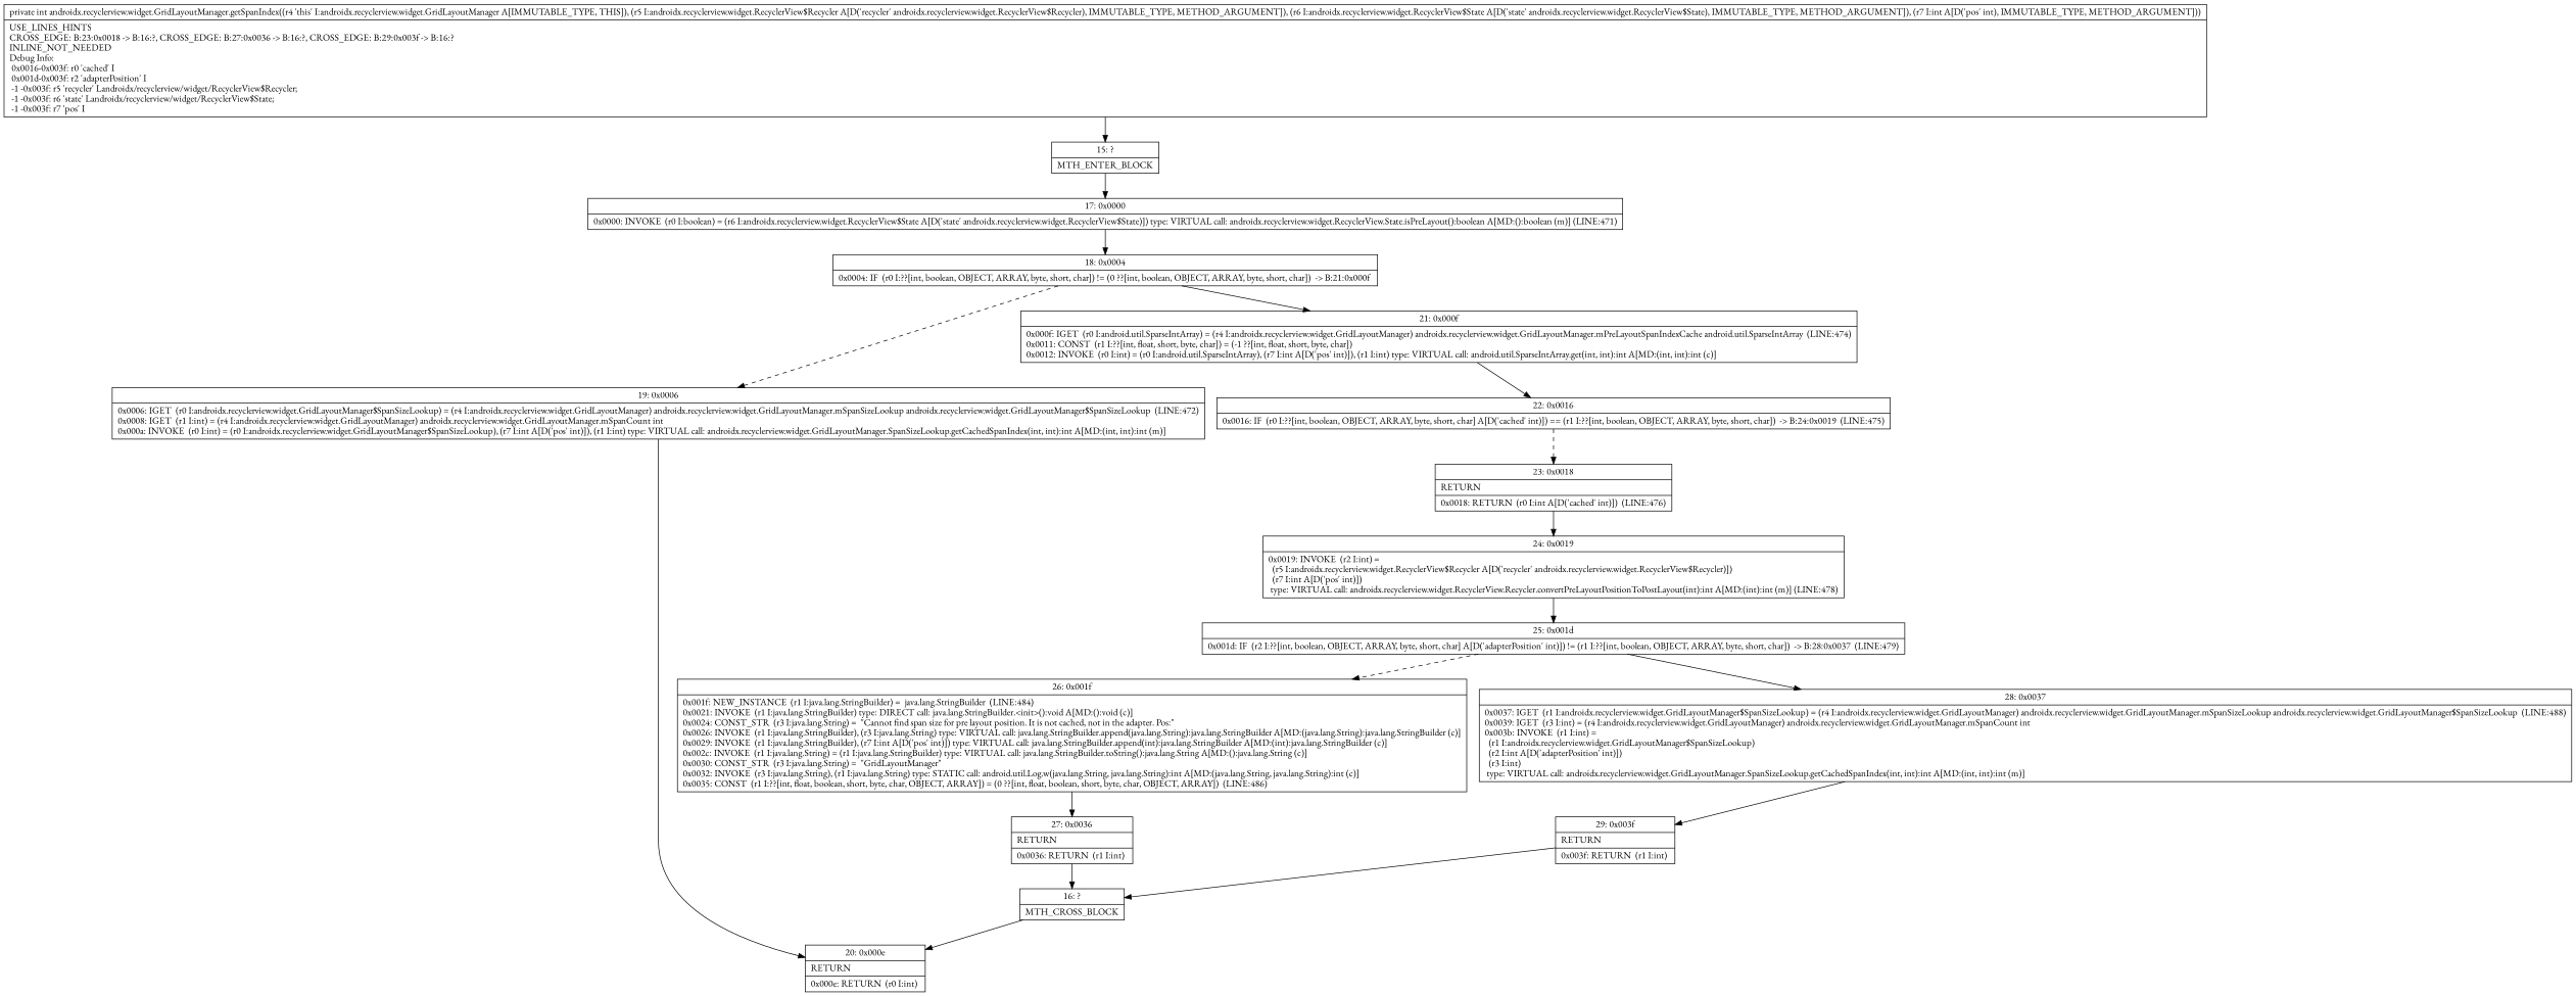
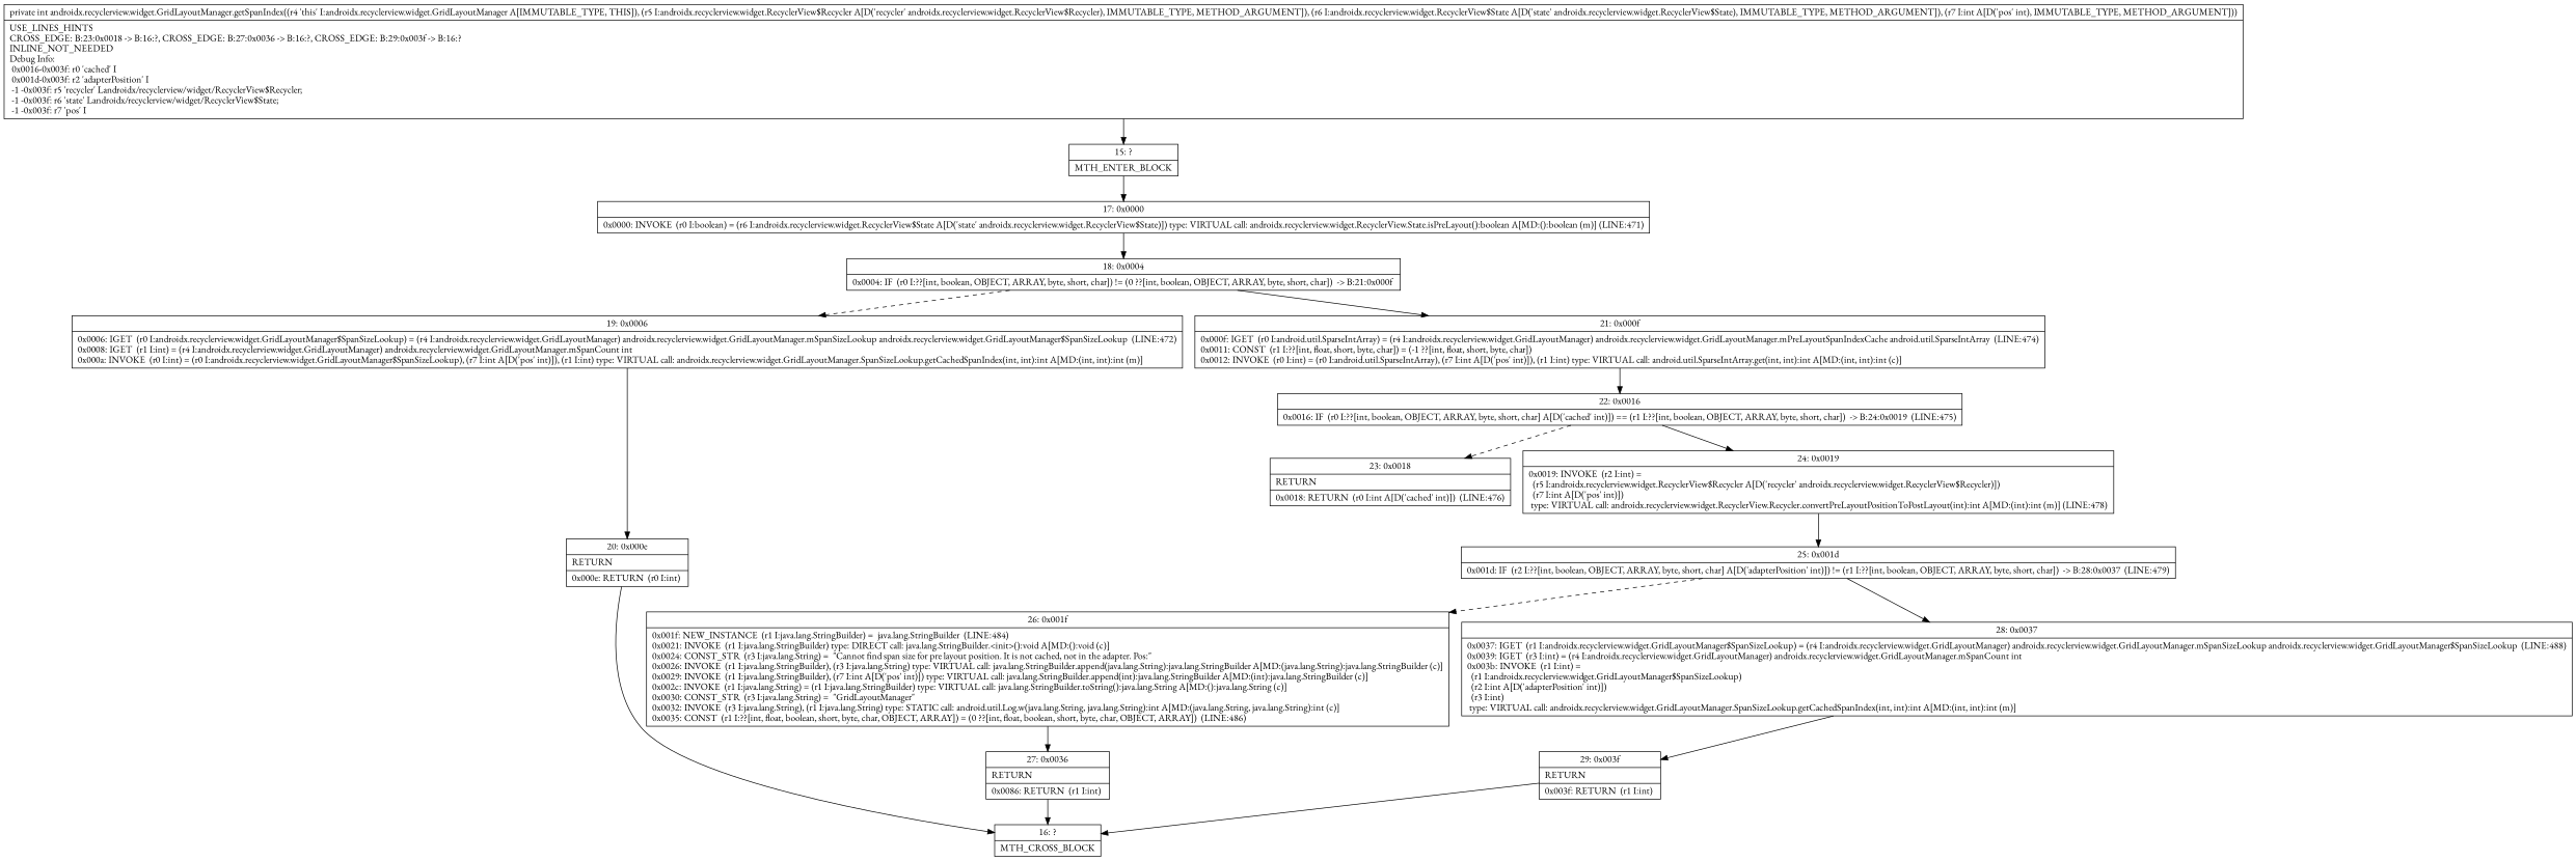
  digraph {
    fontname="EB Garamond"
    node [fontname="EB Garamond" shape=record]
    edge [fontname="EB Garamond"]
    n1 [label="{15\:\ ?|MTH_ENTER_BLOCK\l}"]
    n2 [label="{17\:\ 0x0000|0x0000: INVOKE  (r0 I:boolean) = (r6 I:androidx.recyclerview.widget.RecyclerView$State A[D('state' androidx.recyclerview.widget.RecyclerView$State)]) type: VIRTUAL call: androidx.recyclerview.widget.RecyclerView.State.isPreLayout():boolean A[MD:():boolean (m)] (LINE:471)\l}"]
    n3 [label="{18\:\ 0x0004|0x0004: IF  (r0 I:??[int, boolean, OBJECT, ARRAY, byte, short, char]) != (0 ??[int, boolean, OBJECT, ARRAY, byte, short, char])  \-\> B:21:0x000f \l}"]
    n4 [label="{19\:\ 0x0006|0x0006: IGET  (r0 I:androidx.recyclerview.widget.GridLayoutManager$SpanSizeLookup) = (r4 I:androidx.recyclerview.widget.GridLayoutManager) androidx.recyclerview.widget.GridLayoutManager.mSpanSizeLookup androidx.recyclerview.widget.GridLayoutManager$SpanSizeLookup  (LINE:472)\l0x0008: IGET  (r1 I:int) = (r4 I:androidx.recyclerview.widget.GridLayoutManager) androidx.recyclerview.widget.GridLayoutManager.mSpanCount int \l0x000a: INVOKE  (r0 I:int) = (r0 I:androidx.recyclerview.widget.GridLayoutManager$SpanSizeLookup), (r7 I:int A[D('pos' int)]), (r1 I:int) type: VIRTUAL call: androidx.recyclerview.widget.GridLayoutManager.SpanSizeLookup.getCachedSpanIndex(int, int):int A[MD:(int, int):int (m)]\l}"]
    n5 [label="{21\:\ 0x000f|0x000f: IGET  (r0 I:android.util.SparseIntArray) = (r4 I:androidx.recyclerview.widget.GridLayoutManager) androidx.recyclerview.widget.GridLayoutManager.mPreLayoutSpanIndexCache android.util.SparseIntArray  (LINE:474)\l0x0011: CONST  (r1 I:??[int, float, short, byte, char]) = (\-1 ??[int, float, short, byte, char]) \l0x0012: INVOKE  (r0 I:int) = (r0 I:android.util.SparseIntArray), (r7 I:int A[D('pos' int)]), (r1 I:int) type: VIRTUAL call: android.util.SparseIntArray.get(int, int):int A[MD:(int, int):int (c)]\l}"]
    n6 [label="{20\:\ 0x000e|RETURN\l|0x000e: RETURN  (r0 I:int) \l}"]
    n7 [label="{22\:\ 0x0016|0x0016: IF  (r0 I:??[int, boolean, OBJECT, ARRAY, byte, short, char] A[D('cached' int)]) == (r1 I:??[int, boolean, OBJECT, ARRAY, byte, short, char])  \-\> B:24:0x0019  (LINE:475)\l}"]
    n8 [label="{16\:\ ?|MTH_CROSS_BLOCK\l}"]
    n9 [label="{23\:\ 0x0018|RETURN\l|0x0018: RETURN  (r0 I:int A[D('cached' int)])  (LINE:476)\l}"]
    n10 [label="{24\:\ 0x0019|0x0019: INVOKE  (r2 I:int) = \l  (r5 I:androidx.recyclerview.widget.RecyclerView$Recycler A[D('recycler' androidx.recyclerview.widget.RecyclerView$Recycler)])\l  (r7 I:int A[D('pos' int)])\l type: VIRTUAL call: androidx.recyclerview.widget.RecyclerView.Recycler.convertPreLayoutPositionToPostLayout(int):int A[MD:(int):int (m)] (LINE:478)\l}"]
    n11 [label="{25\:\ 0x001d|0x001d: IF  (r2 I:??[int, boolean, OBJECT, ARRAY, byte, short, char] A[D('adapterPosition' int)]) != (r1 I:??[int, boolean, OBJECT, ARRAY, byte, short, char])  \-\> B:28:0x0037  (LINE:479)\l}"]
    n12 [label="{26\:\ 0x001f|0x001f: NEW_INSTANCE  (r1 I:java.lang.StringBuilder) =  java.lang.StringBuilder  (LINE:484)\l0x0021: INVOKE  (r1 I:java.lang.StringBuilder) type: DIRECT call: java.lang.StringBuilder.\<init\>():void A[MD:():void (c)]\l0x0024: CONST_STR  (r3 I:java.lang.String) =  \"Cannot find span size for pre layout position. It is not cached, not in the adapter. Pos:\" \l0x0026: INVOKE  (r1 I:java.lang.StringBuilder), (r3 I:java.lang.String) type: VIRTUAL call: java.lang.StringBuilder.append(java.lang.String):java.lang.StringBuilder A[MD:(java.lang.String):java.lang.StringBuilder (c)]\l0x0029: INVOKE  (r1 I:java.lang.StringBuilder), (r7 I:int A[D('pos' int)]) type: VIRTUAL call: java.lang.StringBuilder.append(int):java.lang.StringBuilder A[MD:(int):java.lang.StringBuilder (c)]\l0x002c: INVOKE  (r1 I:java.lang.String) = (r1 I:java.lang.StringBuilder) type: VIRTUAL call: java.lang.StringBuilder.toString():java.lang.String A[MD:():java.lang.String (c)]\l0x0030: CONST_STR  (r3 I:java.lang.String) =  \"GridLayoutManager\" \l0x0032: INVOKE  (r3 I:java.lang.String), (r1 I:java.lang.String) type: STATIC call: android.util.Log.w(java.lang.String, java.lang.String):int A[MD:(java.lang.String, java.lang.String):int (c)]\l0x0035: CONST  (r1 I:??[int, float, boolean, short, byte, char, OBJECT, ARRAY]) = (0 ??[int, float, boolean, short, byte, char, OBJECT, ARRAY])  (LINE:486)\l}"]
    n13 [label="{28\:\ 0x0037|0x0037: IGET  (r1 I:androidx.recyclerview.widget.GridLayoutManager$SpanSizeLookup) = (r4 I:androidx.recyclerview.widget.GridLayoutManager) androidx.recyclerview.widget.GridLayoutManager.mSpanSizeLookup androidx.recyclerview.widget.GridLayoutManager$SpanSizeLookup  (LINE:488)\l0x0039: IGET  (r3 I:int) = (r4 I:androidx.recyclerview.widget.GridLayoutManager) androidx.recyclerview.widget.GridLayoutManager.mSpanCount int \l0x003b: INVOKE  (r1 I:int) = \l  (r1 I:androidx.recyclerview.widget.GridLayoutManager$SpanSizeLookup)\l  (r2 I:int A[D('adapterPosition' int)])\l  (r3 I:int)\l type: VIRTUAL call: androidx.recyclerview.widget.GridLayoutManager.SpanSizeLookup.getCachedSpanIndex(int, int):int A[MD:(int, int):int (m)]\l}"]
-   n14 [label="{27\:\ 0x0036|RETURN\l|0x0036: RETURN  (r1 I:int) \l}"]
+   n14 [label="{27\:\ 0x0036|RETURN\l|0x0086: RETURN  (r1 I:int) \l}"]
    n15 [label="{29\:\ 0x003f|RETURN\l|0x003f: RETURN  (r1 I:int) \l}"]
    n16 [label="{private int androidx.recyclerview.widget.GridLayoutManager.getSpanIndex((r4 'this' I:androidx.recyclerview.widget.GridLayoutManager A[IMMUTABLE_TYPE, THIS]), (r5 I:androidx.recyclerview.widget.RecyclerView$Recycler A[D('recycler' androidx.recyclerview.widget.RecyclerView$Recycler), IMMUTABLE_TYPE, METHOD_ARGUMENT]), (r6 I:androidx.recyclerview.widget.RecyclerView$State A[D('state' androidx.recyclerview.widget.RecyclerView$State), IMMUTABLE_TYPE, METHOD_ARGUMENT]), (r7 I:int A[D('pos' int), IMMUTABLE_TYPE, METHOD_ARGUMENT]))  | USE_LINES_HINTS\lCROSS_EDGE: B:23:0x0018 \-\> B:16:?, CROSS_EDGE: B:27:0x0036 \-\> B:16:?, CROSS_EDGE: B:29:0x003f \-\> B:16:?\lINLINE_NOT_NEEDED\lDebug Info:\l  0x0016\-0x003f: r0 'cached' I\l  0x001d\-0x003f: r2 'adapterPosition' I\l  \-1 \-0x003f: r5 'recycler' Landroidx\/recyclerview\/widget\/RecyclerView$Recycler;\l  \-1 \-0x003f: r6 'state' Landroidx\/recyclerview\/widget\/RecyclerView$State;\l  \-1 \-0x003f: r7 'pos' I\l}"]
    n1 -> n2
    n2 -> n3
    n3 -> n4 [style=dashed]
    n3 -> n5
    n4 -> n6
    n5 -> n7
-   n8 -> n6
+   n6 -> n8
    n7 -> n9 [style=dashed]
-   n9 -> n10
+   n7 -> n10
    n10 -> n11
    n11 -> n12 [style=dashed]
    n11 -> n13
    n12 -> n14
    n13 -> n15
    n14 -> n8
    n15 -> n8
    n16 -> n1
  }
